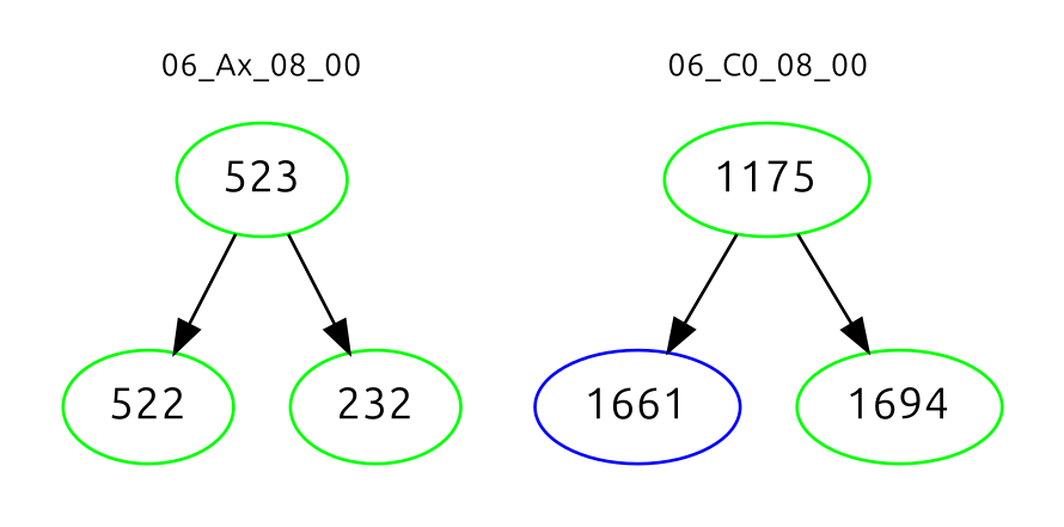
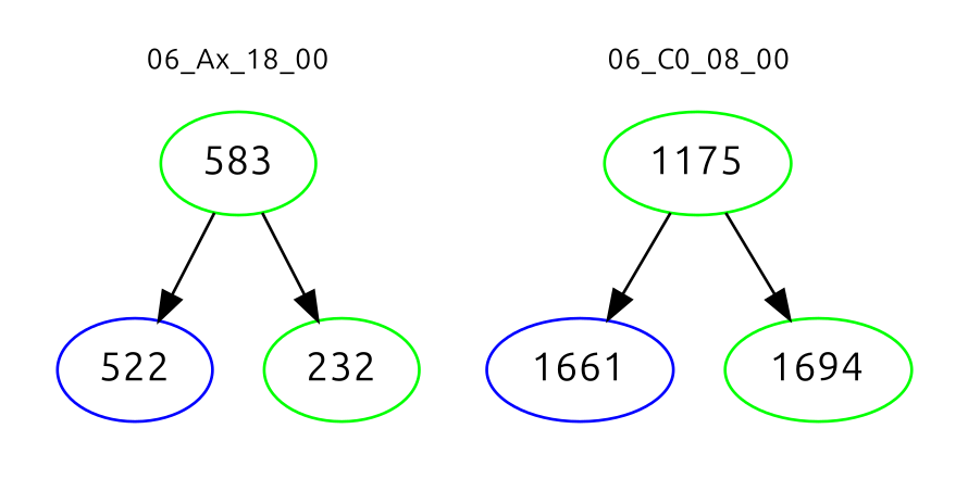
  digraph {
    fontname=Ubuntu
    node [color=green fontname=Ubuntu]
    edge [color=black fontname=Ubuntu]
-   n1 [label=523]
-   n2 [label=522]
+   n1 [label=583]
+   n2 [color=blue label=522]
    n3 [label=232]
    n4 [label=1175]
    n5 [color=blue label=1661]
    n6 [label=1694]
    subgraph cluster_1 {
      color=white
      fontsize=10
-     label="06_Ax_08_00"
+     label="06_Ax_18_00"
      n1
      n2
      n3
    }
    subgraph cluster_2 {
      color=white
      fontsize=10
      label="06_C0_08_00"
      n4
      n5
      n6
    }
    n1 -> n2
    n1 -> n3
    n4 -> n5
    n4 -> n6
  }
